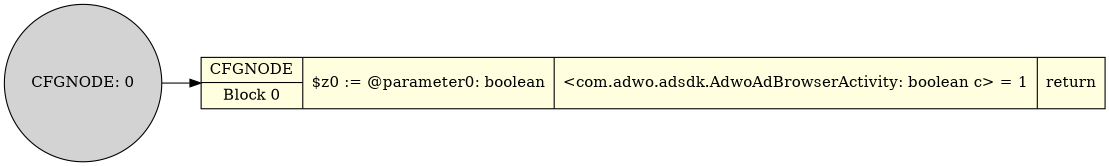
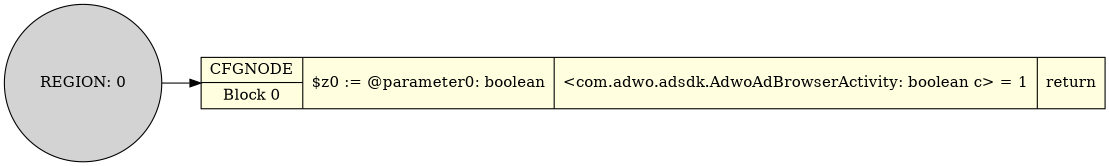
  digraph {
    rankdir=LR
    node [style=filled]
-   "REGION: 0" [shape=circle fillcolor=lightgrey label="CFGNODE: 0"]
+   "REGION: 0" [shape=circle fillcolor=lightgrey]
    n2 [label="{{ CFGNODE| Block 0}|$z0 := @parameter0: boolean|\<com.adwo.adsdk.AdwoAdBrowserActivity: boolean c\> = 1|return}" shape=record fillcolor=lightyellow]
    "REGION: 0" -> n2
  }
